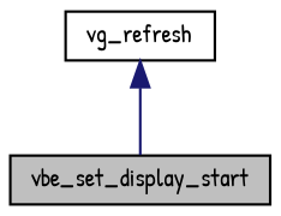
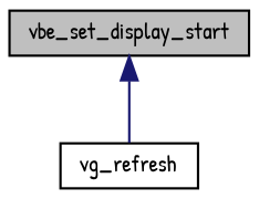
  digraph {
    rankdir=TB
    fontname="Patrick Hand"
    node [color=black fontname="Patrick Hand" fontsize=10 shape=record style=filled]
    n1 [fillcolor=grey75 fontcolor=black height=0.2 label=vbe_set_display_start width=0.4]
    n2 [fillcolor=white height=0.2 label=vg_refresh width=0.4]
-   n2 -> n1 [color=midnightblue dir=back fontname="Patrick Hand" fontsize=10 labelfontname=Helvetica labelfontsize=10 style=solid]
+   n1 -> n2 [color=midnightblue dir=back fontname="Patrick Hand" fontsize=10 labelfontname=Helvetica labelfontsize=10 style=solid]
  }
